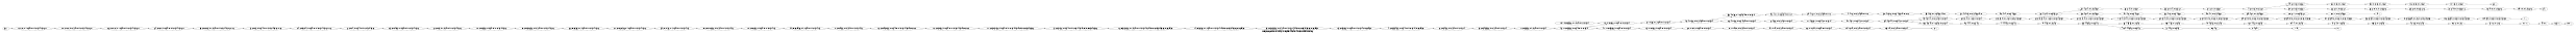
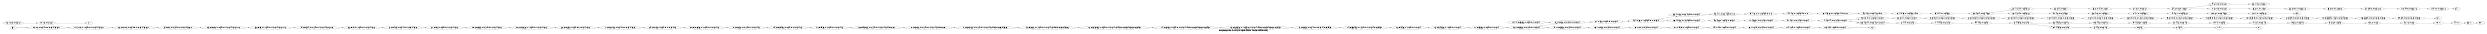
  digraph {
    label="Tree-decomposition of width 3 for register allocator (function _shell_strtolong)"
    rankdir=LR
    n1 [label="0 | : "]
    n2 [label="1 | 47 : "]
    n3 [label="2 | 46 47 : "]
    n4 [label="3 | 4 46 : 0 1 2 3 4 5 "]
    n5 [label="106 | 46 : "]
    n6 [label="4 | 4 44 45 : 0 1 2 3 4 5 "]
    n7 [label="99 | 4 45 : 0 1 2 3 4 5 "]
    n8 [label="55 | 4 45 46 : 0 1 2 3 4 5 "]
    n9 [label="5 | 37 43 44 : 0 1 2 3 11 12 13 14 31 32 "]
    n10 [label="6 | 37 42 43 44 : 0 1 2 3 11 12 13 14 31 32 "]
    n11 [label="61 | 37 42 44 : 0 1 2 3 11 12 13 14 31 32 "]
    n12 [label="7 | 37 41 42 44 : 0 1 2 3 11 12 13 14 31 32 "]
    n13 [label="60 | 37 41 42 : 0 1 2 3 11 12 13 14 31 32 "]
    n14 [label="8 | 37 40 41 42 : 0 1 2 3 11 12 13 14 31 32 "]
    n15 [label="59 | 37 40 42 : 0 1 2 3 11 12 13 14 31 32 "]
    n16 [label="9 | 37 39 40 42 : 0 1 2 3 11 12 13 14 31 32 "]
    n17 [label="107 | 37 39 42 : 0 1 2 3 11 12 13 14 31 32 "]
    n18 [label="58 | 37 39 : 0 1 2 3 11 12 13 14 31 32 "]
    n19 [label="10 | 37 38 39 : 0 1 2 3 11 12 13 14 31 32 "]
    n20 [label="108 | 38 39 : 0 1 2 3 11 12 13 14 31 32 "]
    n21 [label="109 | 39 : 0 1 2 3 11 12 13 14 31 32 "]
    n22 [label="11 | 4 36 37 : 0 1 2 3 4 5 11 12 13 14 "]
    n23 [label="97 | 4 37 : 0 1 2 3 4 5 11 12 13 14 "]
    n24 [label="54 | 4 37 44 : 0 1 2 3 4 5 11 12 13 14 "]
    n25 [label="12 | 17 20 36 : 0 1 2 3 9 10 11 12 13 14 "]
    n26 [label="81 | 17 36 : 0 1 2 3 9 10 11 12 13 14 "]
    n27 [label="48 | 4 17 36 : 0 1 2 3 4 5 9 10 11 12 13 14 "]
    n28 [label="13 | 20 34 35 36 : 0 1 2 3 9 10 11 12 13 14 "]
    n29 [label="77 | 20 35 36 : 0 1 2 3 9 10 11 12 13 14 "]
    n30 [label="46 | 17 20 35 36 : 0 1 2 3 9 10 11 12 13 14 "]
    n31 [label="14 | 20 33 34 36 : 0 1 2 3 9 10 11 12 13 14 27 28 29 30 "]
    n32 [label="76 | 20 34 36 : 0 1 2 3 9 10 11 12 13 14 "]
    n33 [label="15 | 20 32 33 36 : 0 1 2 3 9 10 11 12 13 14 19 20 21 22 23 24 25 26 27 28 29 30 "]
    n34 [label="75 | 20 33 36 : 0 1 2 3 9 10 11 12 13 14 27 28 29 30 "]
    n35 [label="16 | 20 31 32 36 : 0 1 2 3 9 10 11 12 13 14 15 19 20 21 22 23 24 25 26 27 28 29 30 "]
    n36 [label="74 | 20 32 36 : 0 1 2 3 9 10 11 12 13 14 19 20 21 22 23 24 25 26 27 28 29 30 "]
    n37 [label="17 | 20 30 31 36 : 0 1 2 3 9 10 11 12 13 14 15 19 20 21 22 23 24 25 26 "]
    n38 [label="73 | 20 31 36 : 0 1 2 3 9 10 11 12 13 14 15 19 20 21 22 23 24 25 26 "]
    n39 [label="18 | 20 29 30 36 : 0 1 2 3 9 10 11 12 13 14 15 19 20 21 22 "]
    n40 [label="72 | 20 30 36 : 0 1 2 3 9 10 11 12 13 14 15 19 20 21 22 "]
    n41 [label="19 | 20 28 29 36 : 0 1 2 3 9 10 11 12 13 14 15 "]
    n42 [label="71 | 20 29 36 : 0 1 2 3 9 10 11 12 13 14 15 "]
    n43 [label="20 | 20 27 28 36 : 0 1 2 3 9 10 11 12 13 14 15 "]
    n44 [label="70 | 20 28 36 : 0 1 2 3 9 10 11 12 13 14 15 "]
    n45 [label="21 | 20 26 27 36 : 0 1 2 3 9 10 11 12 13 14 15 18 "]
    n46 [label="69 | 20 27 36 : 0 1 2 3 9 10 11 12 13 14 15 "]
    n47 [label="22 | 20 25 26 36 : 0 1 2 3 9 10 11 12 13 14 15 18 "]
    n48 [label="68 | 20 26 36 : 0 1 2 3 9 10 11 12 13 14 15 18 "]
    n49 [label="23 | 20 24 25 : 0 1 2 3 9 10 11 12 13 14 15 18 "]
    n50 [label="67 | 20 25 : 0 1 2 3 9 10 11 12 13 14 15 18 "]
    n51 [label="110 | 20 25 36 : 0 1 2 3 9 10 11 12 13 14 15 18 "]
    n52 [label="24 | 20 23 24 : 0 1 2 3 9 10 11 12 13 14 15 16 17 18 "]
    n53 [label="66 | 20 24 : 0 1 2 3 9 10 11 12 13 14 15 18 "]
    n54 [label="25 | 20 22 23 : 0 1 2 3 9 10 11 12 13 14 15 16 17 18 "]
    n55 [label="65 | 20 23 : 0 1 2 3 9 10 11 12 13 14 15 16 17 18 "]
    n56 [label="26 | 20 21 22 : 0 1 2 3 9 10 11 12 13 14 15 16 17 "]
    n57 [label="64 | 20 22 : 0 1 2 3 9 10 11 12 13 14 15 16 17 "]
    n58 [label="27 | 17 19 20 : 0 1 2 3 9 10 11 12 13 14 "]
    n59 [label="79 | 17 19 : 0 1 2 3 9 10 11 12 13 14 "]
    n60 [label="28 | 17 18 19 : 0 1 2 3 9 10 11 12 13 14 "]
    n61 [label="114 | 18 19 : 0 1 2 3 9 10 11 12 13 14 "]
    n62 [label="115 | 19 : 0 1 2 3 9 10 11 12 13 14 "]
    n63 [label="29 | 4 16 17 : 0 1 2 3 4 5 9 10 11 12 "]
    n64 [label="94 | 4 16 : 0 1 2 3 4 5 9 10 11 12 "]
    n65 [label="30 | 4 15 16 : 0 1 2 3 4 5 6 7 9 10 11 12 "]
    n66 [label="93 | 4 15 : 0 1 2 3 4 5 6 7 9 10 "]
    n67 [label="31 | 4 14 15 : 0 1 2 3 4 5 6 7 9 10 "]
    n68 [label="92 | 4 14 : 0 1 2 3 4 5 6 7 "]
    n69 [label="32 | 4 8 14 : 0 1 2 3 4 5 6 7 "]
    n70 [label="51 | 4 8 14 : 0 1 2 3 4 5 6 7 "]
    n71 [label="52 | 4 8 14 : 0 1 2 3 4 5 6 7 "]
    n72 [label="88 | 8 14 : 0 1 2 3 6 7 "]
    n73 [label="91 | 4 8 : 0 1 2 3 4 5 6 7 "]
    n74 [label="33 | 8 11 14 : 0 1 2 3 6 7 "]
    n75 [label="87 | 8 11 : 0 1 2 3 6 7 "]
    n76 [label="34 | 8 11 13 : 0 1 2 3 6 7 "]
    n77 [label="49 | 8 11 13 : 0 1 2 3 6 7 "]
    n78 [label="50 | 8 11 13 : 0 1 2 3 6 7 "]
    n79 [label="83 | 11 13 : 0 1 2 3 6 7 "]
    n80 [label="86 | 8 11 : 0 1 2 3 6 7 "]
-   n81 [label="35 | 11 12 13 : 0 1 2 3 6 7 "]
    n82 [label="116 | 12 13 : 0 1 2 3 6 7 "]
    n83 [label="117 | 13 : 0 1 2 3 6 7 "]
    n84 [label="36 | 8 10 11 : 0 1 2 3 6 7 8 "]
    n85 [label="85 | 8 10 : 0 1 2 3 6 7 8 "]
    n86 [label="37 | 8 9 10 : 0 1 2 3 6 7 8 "]
    n87 [label="118 | 9 10 : 0 1 2 3 6 7 8 "]
    n88 [label="119 | 10 : 0 1 2 3 6 7 8 "]
    n89 [label="38 | 4 7 8 : 0 1 2 3 4 5 6 7 "]
    n90 [label="90 | 4 7 : 0 1 2 3 4 5 6 7 "]
    n91 [label="39 | 4 6 7 : 0 1 2 3 4 5 6 7 "]
    n92 [label="120 | 6 7 : 0 1 2 3 4 5 6 7 "]
    n93 [label="121 | 7 : 0 1 2 3 4 5 6 7 "]
    n94 [label="40 | 4 5 46 : 0 1 2 3 4 5 "]
    n95 [label="122 | 4 46 : 0 1 2 3 4 5 "]
    n96 [label="104 | 4 : 0 1 2 3 4 5 "]
    n97 [label="41 | 3 4 : 0 1 2 3 4 5 "]
    n98 [label="103 | 3 : 0 1 2 3 4 5 "]
    n99 [label="42 | 2 3 : 0 1 2 3 4 5 "]
    n100 [label="102 | 2 : 0 1 2 3 "]
    n101 [label="43 | 1 2 : 0 1 2 3 "]
    n102 [label="101 | 1 : "]
    n103 [label="44 | 0 1 : "]
    n104 [label="123 | 1 : "]
    n105 [label="100 | : "]
    n106 [label="45 | 4 37 44 : 0 1 2 3 4 5 11 12 13 14 "]
    n107 [label="62 | 37 44 : 0 1 2 3 11 12 13 14 "]
    n108 [label="47 | 17 20 35 36 : 0 1 2 3 9 10 11 12 13 14 "]
    n109 [label="113 | 17 20 36 : 0 1 2 3 9 10 11 12 13 14 "]
    n110 [label="127 | 17 20 35 36 : 0 1 2 3 9 10 11 12 13 14 "]
    n111 [label="80 | 17 20 : 0 1 2 3 9 10 11 12 13 14 "]
    n112 [label="53 | 4 17 36 : 0 1 2 3 4 5 9 10 11 12 13 14 "]
    n113 [label="126 | 4 17 36 : 0 1 2 3 4 5 9 10 11 12 13 14 "]
    n114 [label="95 | 4 17 : 0 1 2 3 4 5 9 10 11 12 "]
    n115 [label="96 | 4 36 : 0 1 2 3 4 5 11 12 13 14 "]
    n116 [label="125 | 4 37 44 : 0 1 2 3 4 5 11 12 13 14 "]
    n117 [label="98 | 4 44 : 0 1 2 3 4 5 "]
    n118 [label="56 | 4 45 46 : 0 1 2 3 4 5 "]
    n119 [label="124 | 4 45 46 : 0 1 2 3 4 5 "]
    n120 [label="105 | 4 46 : 0 1 2 3 4 5 "]
    n121 [label="57 | : "]
    n122 [label="63 | : "]
    n123 [label="112 | 22 : 0 1 2 3 9 10 11 12 13 14 15 16 17 "]
    n124 [label="111 | 21 22 : 0 1 2 3 9 10 11 12 13 14 15 16 17 "]
    n125 [label="78 | : "]
    n126 [label="82 | : "]
    n127 [label="84 | : "]
    n128 [label="89 | : "]
    n2 -> n1
    n3 -> n2
    n4 -> n5
    n5 -> n3
    n6 -> n7
    n7 -> n8
    n8 -> n118
    n8 -> n119
    n9 -> n10
    n10 -> n11
    n11 -> n12
    n12 -> n13
    n13 -> n14
    n14 -> n15
    n15 -> n16
    n16 -> n17
    n17 -> n18
    n18 -> n19
    n19 -> n20
    n20 -> n21
    n21 -> n121
    n22 -> n23
    n23 -> n24
    n24 -> n106
    n24 -> n116
    n25 -> n26
    n26 -> n27
    n27 -> n112
    n27 -> n113
    n28 -> n29
    n29 -> n30
    n30 -> n25
    n30 -> n108
    n31 -> n32
    n32 -> n28
    n33 -> n34
    n34 -> n31
    n35 -> n36
    n36 -> n33
    n37 -> n38
    n38 -> n35
    n39 -> n40
    n40 -> n37
    n41 -> n42
    n42 -> n39
    n43 -> n44
    n44 -> n41
    n45 -> n46
    n46 -> n43
    n47 -> n48
    n48 -> n45
    n49 -> n50
    n50 -> n51
    n51 -> n47
    n52 -> n53
    n53 -> n49
    n54 -> n55
    n55 -> n52
    n56 -> n57
    n57 -> n54
    n58 -> n59
    n59 -> n60
    n60 -> n61
    n61 -> n62
    n62 -> n125
    n63 -> n64
    n64 -> n65
    n65 -> n66
    n66 -> n67
    n67 -> n68
    n68 -> n69
    n69 -> n70
    n69 -> n71
    n70 -> n72
    n71 -> n73
    n72 -> n74
    n73 -> n89
    n74 -> n75
    n75 -> n76
    n76 -> n77
    n76 -> n78
    n77 -> n79
    n78 -> n80
-   n79 -> n81
    n80 -> n84
-   n81 -> n82
    n82 -> n83
    n83 -> n126
    n84 -> n85
    n85 -> n86
    n86 -> n87
    n87 -> n88
    n88 -> n127
    n89 -> n90
    n90 -> n91
    n91 -> n92
    n92 -> n93
    n93 -> n128
    n94 -> n95
    n95 -> n96
    n96 -> n97
    n97 -> n98
    n98 -> n99
    n99 -> n100
    n100 -> n101
    n101 -> n102
    n102 -> n103
    n103 -> n104
    n104 -> n105
    n106 -> n107
    n107 -> n9
    n108 -> n109
    n109 -> n111
    n110 -> n25
    n111 -> n58
    n112 -> n114
    n113 -> n115
    n114 -> n63
    n115 -> n22
    n116 -> n117
    n117 -> n6
    n118 -> n120
    n119 -> n4
    n120 -> n94
    n122 -> n123
    n123 -> n124
    n124 -> n56
  }
